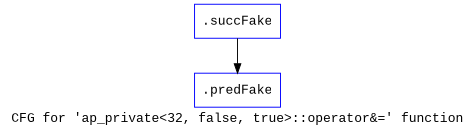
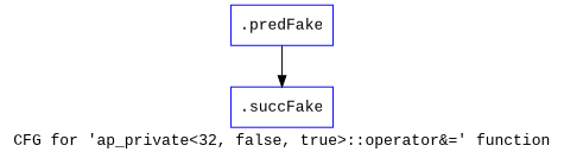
  digraph {
    label="CFG for 'ap_private\<32, false, true\>::operator&=' function"
    fontname="Liberation Mono"
    node [shape=record color=blue fontname="Liberation Mono"]
    n1 [label="{.predFake}"]
    n2 [filename="/media/miguel/NewVolume/Linux/Xilinx/Vitis_HLS/2020.2/include/etc/ap_private.h" label="{.succFake}" linenumber=2087]
-   n2 -> n1 [execusionnum=129 filename="/media/miguel/NewVolume/Linux/Xilinx/Vitis_HLS/2020.2/include/etc/ap_private.h" fontname="Liberation Mono"]
+   n1 -> n2 [execusionnum=129 filename="/media/miguel/NewVolume/Linux/Xilinx/Vitis_HLS/2020.2/include/etc/ap_private.h" fontname="Liberation Mono"]
  }
